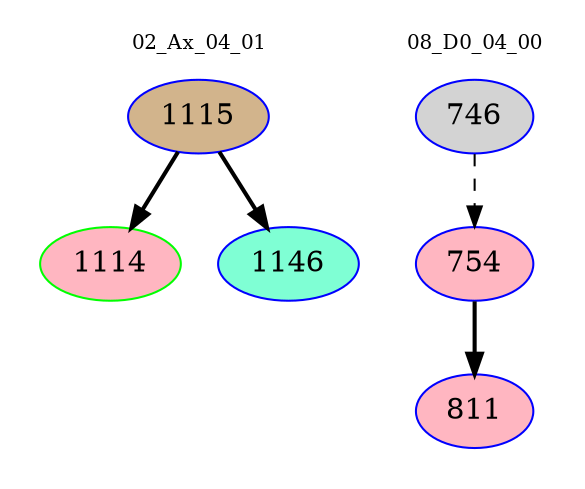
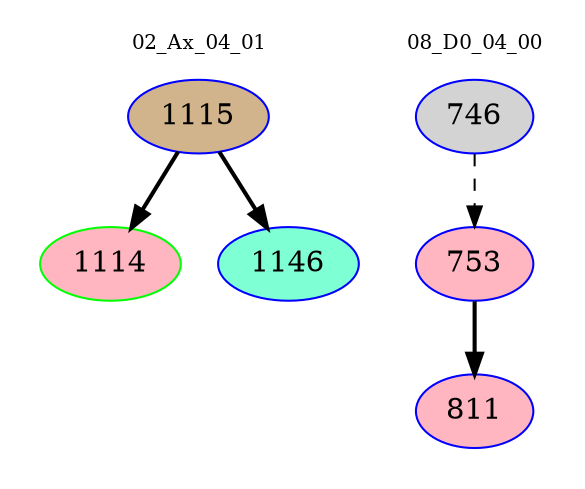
  digraph {
    node [color=blue fillcolor=lightpink style=filled]
    edge [color=black style=bold]
    n1 [fillcolor=tan label=1115]
    n2 [color=green label=1114]
    n3 [fillcolor=aquamarine label=1146]
-   n4 [label=754]
+   n4 [label=753]
    n5 [fillcolor=lightgrey label=746]
    n6 [label=811]
    subgraph cluster_1 {
      color=white
      fontsize=10
      label="02_Ax_04_01"
      n1
      n2
      n3
    }
    subgraph cluster_2 {
      color=white
      fontsize=10
      label="08_D0_04_00"
      n4
      n5
      n6
    }
    n1 -> n2
    n1 -> n3
    n4 -> n6
    n5 -> n4 [style=dashed]
  }
